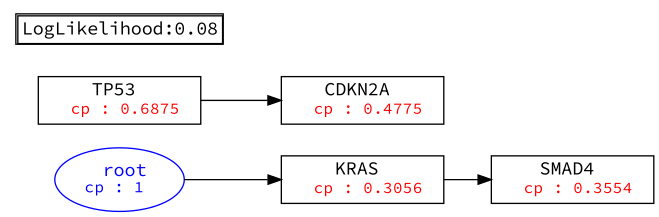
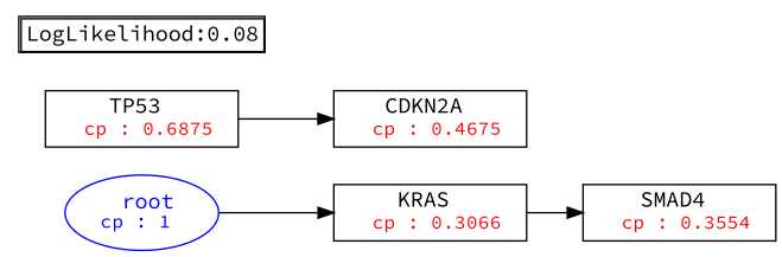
  digraph {
    fontname="Source Code Pro"
    fontsize=10
    rankdir=LR
    node [fontname="Source Code Pro" shape=box]
    edge [fontname="Source Code Pro"]
    n1 [color=Blue label=<<font color='Blue'> root</font><br/><font color='Blue' POINT-SIZE='12'>cp : 1 </font>> shape=oval]
-   n2 [label=<KRAS <br/> <font color='Red' POINT-SIZE='12'> cp : 0.3056 </font>>]
+   n2 [label=<KRAS <br/> <font color='Red' POINT-SIZE='12'> cp : 0.3066 </font>>]
    n3 [label=<SMAD4 <br/> <font color='Red' POINT-SIZE='12'> cp : 0.3554 </font>>]
    n4 [label=<TP53 <br/> <font color='Red' POINT-SIZE='12'> cp : 0.6875 </font>>]
-   n5 [label=<CDKN2A <br/> <font color='Red' POINT-SIZE='12'> cp : 0.4775 </font>>]
+   n5 [label=<CDKN2A <br/> <font color='Red' POINT-SIZE='12'> cp : 0.4675 </font>>]
    n6 [label=<<TABLE BORDER="1" CELLBORDER="1" CELLSPACING="0" >     <TR><TD ALIGN="LEFT">LogLikelihood:0.08</TD></TR>     </TABLE>> shape=plaintext]
    n1 -> n2
    n2 -> n3
    n4 -> n5
  }
